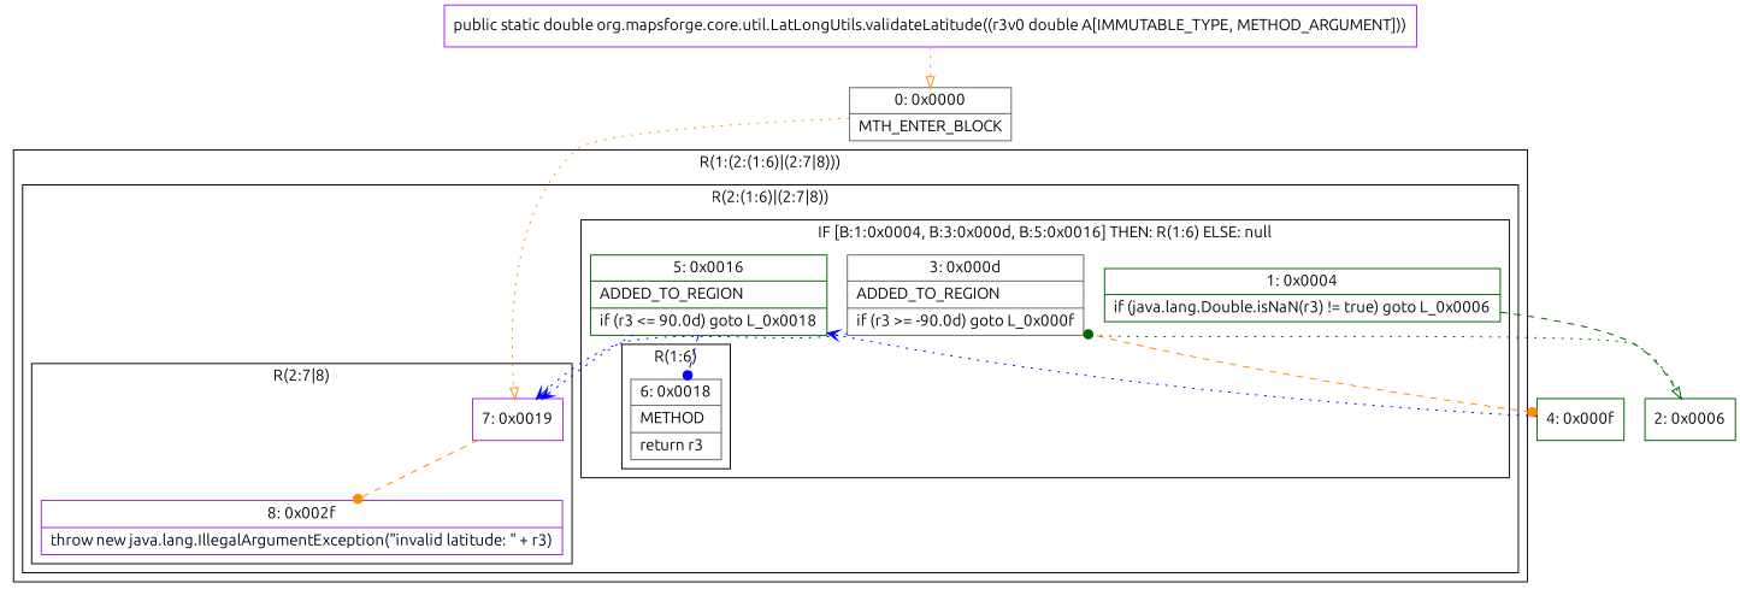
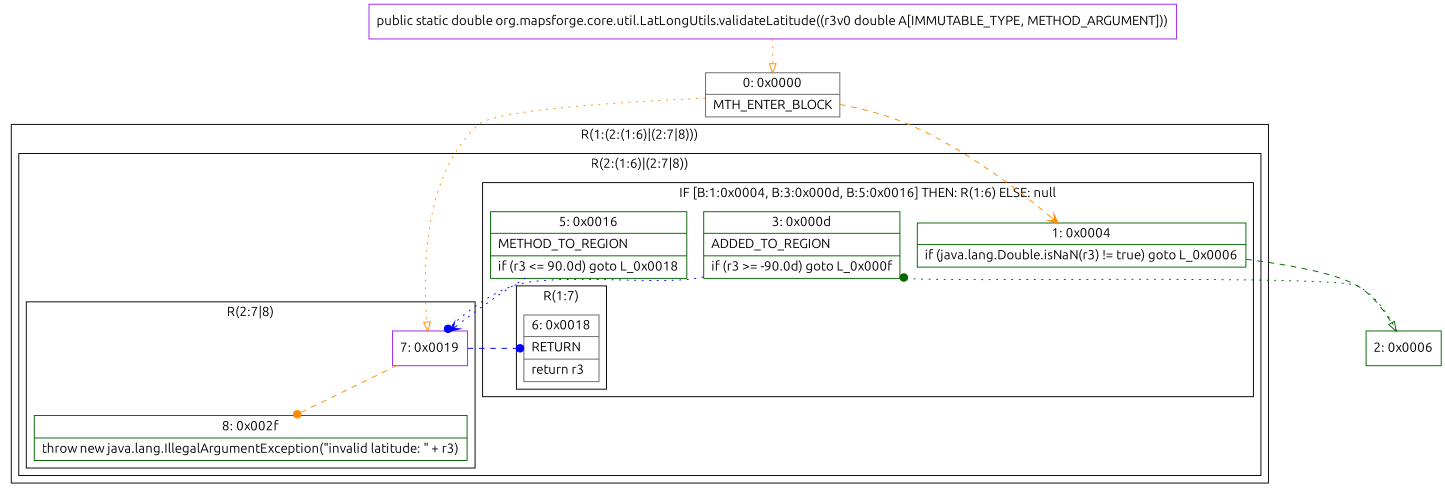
  digraph {
    fontname=Ubuntu
    node [color=darkgreen fontname=Ubuntu shape=record]
    edge [arrowhead=vee color=darkorange fontname=Ubuntu style=dotted]
-   n1 [color=gray40 label="{6\:\ 0x0018|METHOD\l|return r3\l}"]
+   n1 [color=gray40 label="{6\:\ 0x0018|RETURN\l|return r3\l}"]
    n2 [label="{1\:\ 0x0004|if (java.lang.Double.isNaN(r3) != true) goto L_0x0006\l}"]
-   n3 [color=gray40 label="{3\:\ 0x000d|ADDED_TO_REGION\l|if (r3 \>= \-90.0d) goto L_0x000f\l}"]
-   n4 [label="{5\:\ 0x0016|ADDED_TO_REGION\l|if (r3 \<= 90.0d) goto L_0x0018\l}"]
+   n3 [label="{3\:\ 0x000d|ADDED_TO_REGION\l|if (r3 \>= \-90.0d) goto L_0x000f\l}"]
+   n4 [label="{5\:\ 0x0016|METHOD_TO_REGION\l|if (r3 \<= 90.0d) goto L_0x0018\l}"]
    n5 [color=purple label="{7\:\ 0x0019}"]
-   n6 [color=purple label="{8\:\ 0x002f|throw new java.lang.IllegalArgumentException(\"invalid latitude: \" + r3)\l}"]
+   n6 [label="{8\:\ 0x002f|throw new java.lang.IllegalArgumentException(\"invalid latitude: \" + r3)\l}"]
    n7 [label="{2\:\ 0x0006}"]
-   n8 [label="{4\:\ 0x000f}"]
    n9 [color=gray40 label="{0\:\ 0x0000|MTH_ENTER_BLOCK\l}"]
    n10 [color=purple label="{public static double org.mapsforge.core.util.LatLongUtils.validateLatitude((r3v0 double A[IMMUTABLE_TYPE, METHOD_ARGUMENT])) }"]
    subgraph cluster_1 {
      label="R(1:(2:(1:6)|(2:7|8)))"
      subgraph cluster_2 {
        label="R(2:(1:6)|(2:7|8))"
        subgraph cluster_3 {
          label="IF [B:1:0x0004, B:3:0x000d, B:5:0x0016] THEN: R(1:6) ELSE: null"
          n2
          n3
          n4
          subgraph cluster_4 {
-           label="R(1:6)"
+           label="R(1:7)"
            n1
          }
        }
        subgraph cluster_5 {
          label="R(2:7|8)"
          n5
          n6
        }
      }
    }
    n2 -> n7 [arrowhead=onormal color=darkgreen style=dashed]
-   n3 -> n5 [color=blue]
-   n3 -> n8 [arrowhead=dot style=dashed]
-   n4 -> n1 [arrowhead=dot color=blue style=dashed]
+   n3 -> n5 [arrowhead=dot color=blue]
+   n5 -> n1 [arrowhead=dot color=blue style=dashed]
    n4 -> n5 [color=blue]
    n5 -> n6 [arrowhead=dot style=dashed]
    n7 -> n3 [arrowhead=dot color=darkgreen]
-   n8 -> n4 [color=blue]
+   n9 -> n2 [style=dashed]
    n9 -> n5 [arrowhead=onormal]
    n10 -> n9 [arrowhead=onormal]
  }
